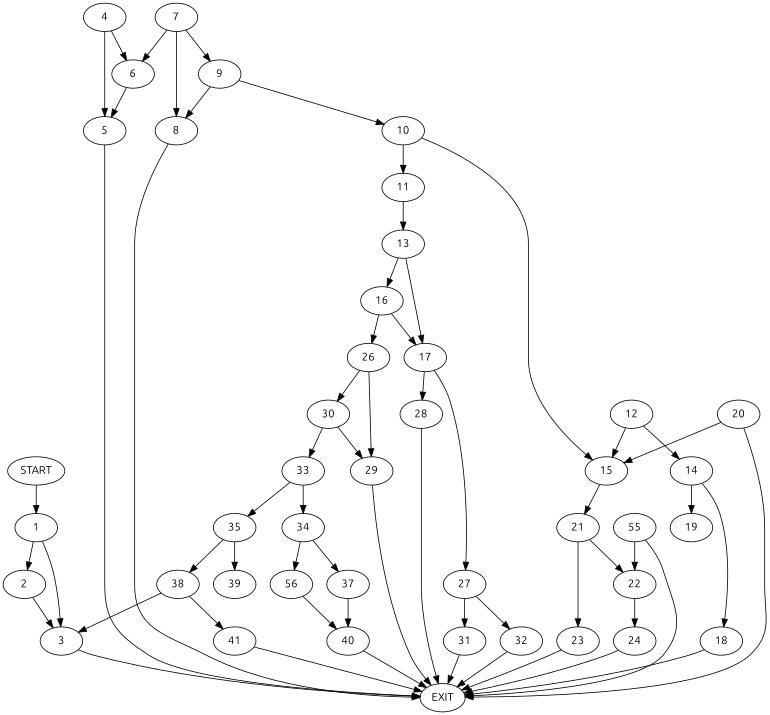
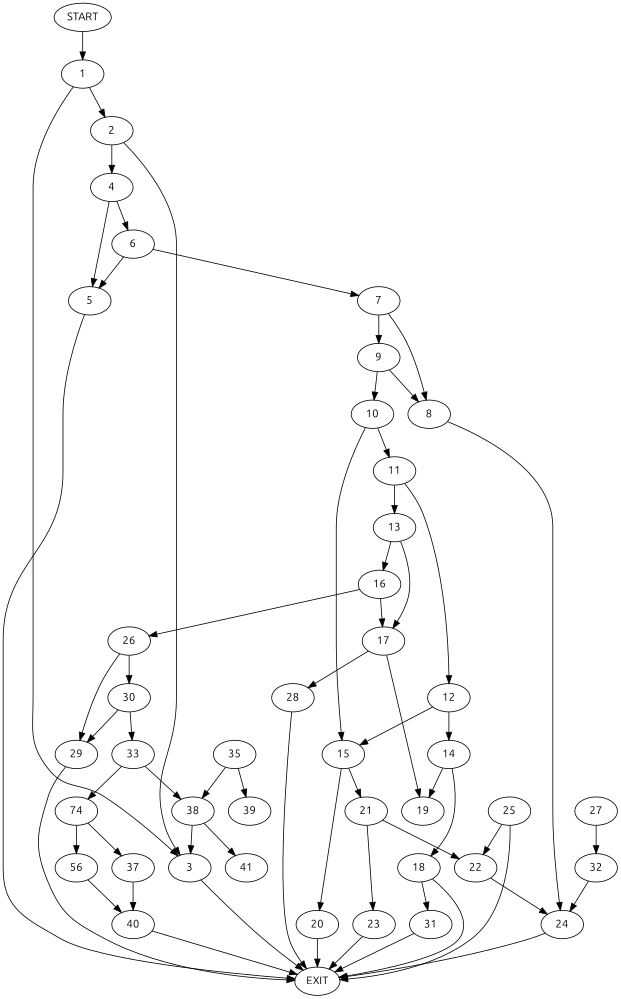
  digraph {
    fontname=Ubuntu
    node [fontname=Ubuntu]
    edge [fontname=Ubuntu]
    n1 [label=START]
    1
    2
    3
    n5 [label=EXIT]
    4
    5
    6
    7
    8
    9
    10
    11
    15
    12
    13
    14
    16
    17
    18
    19
    20
    21
    26
    27
    28
    22
    23
    29
    30
    31
    32
    24
-   25 [label=55]
+   25
    33
-   34
+   34 [label=74]
    35
    n38 [label=56]
    37
    38
    39
    40
    41
    n1 -> 1
    1 -> 2
    1 -> 3
    2 -> 3
+   2 -> 4
    3 -> n5
    4 -> 5
    4 -> 6
    5 -> n5
    6 -> 5
-   7 -> 6
+   6 -> 7
    7 -> 8
    7 -> 9
-   8 -> n5
+   8 -> 24
    9 -> 8
    9 -> 10
    10 -> 11
    10 -> 15
+   11 -> 12
    11 -> 13
-   20 -> 15
+   15 -> 20
    15 -> 21
    12 -> 15
    12 -> 14
    13 -> 16
    13 -> 17
    14 -> 18
    14 -> 19
    16 -> 17
    16 -> 26
-   17 -> 27
+   17 -> 19
    17 -> 28
    18 -> n5
    20 -> n5
    21 -> 22
    21 -> 23
    26 -> 29
    26 -> 30
-   27 -> 31
+   18 -> 31
    27 -> 32
    28 -> n5
    22 -> 24
    23 -> n5
    29 -> n5
    30 -> 29
    30 -> 33
    31 -> n5
-   32 -> n5
+   32 -> 24
    24 -> n5
    25 -> n5
    25 -> 22
    33 -> 34
-   33 -> 35
+   33 -> 38
    34 -> n38
    34 -> 37
    35 -> 38
    35 -> 39
    n38 -> 40
    37 -> 40
    38 -> 3
    38 -> 41
    40 -> n5
-   41 -> n5
  }
